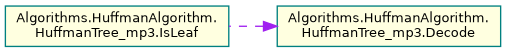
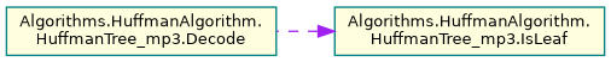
  digraph {
    rankdir=RL
    node [color=teal fillcolor=lightyellow fontname=Helvetica fontsize=10 shape=record style=filled]
    n1 [fontcolor=black height=0.2 label="Algorithms.HuffmanAlgorithm.\lHuffmanTree_mp3.IsLeaf" width=0.4]
    n2 [height=0.2 label="Algorithms.HuffmanAlgorithm.\lHuffmanTree_mp3.Decode" width=0.4]
-   n2 -> n1 [color=purple dir=back fontname=Helvetica fontsize=10 labelfontname=Helvetica labelfontsize=10 style=dashed]
+   n1 -> n2 [color=purple dir=back fontname=Helvetica fontsize=10 labelfontname=Helvetica labelfontsize=10 style=dashed]
  }
